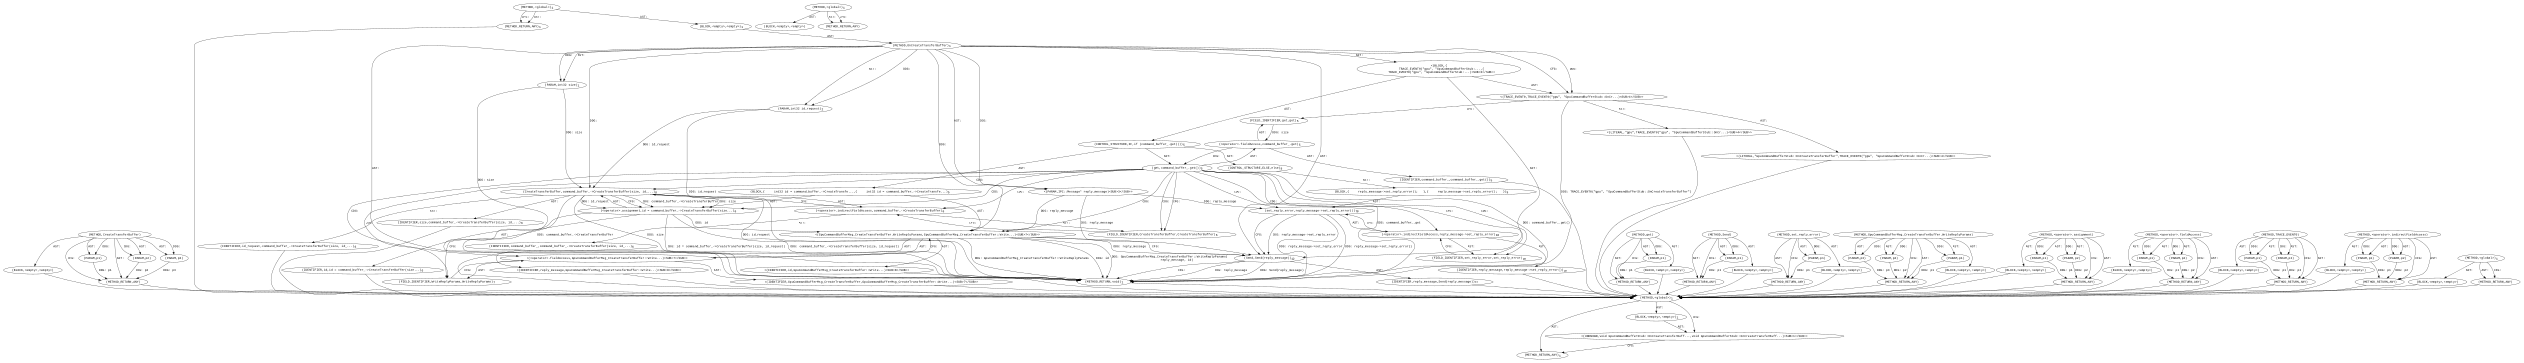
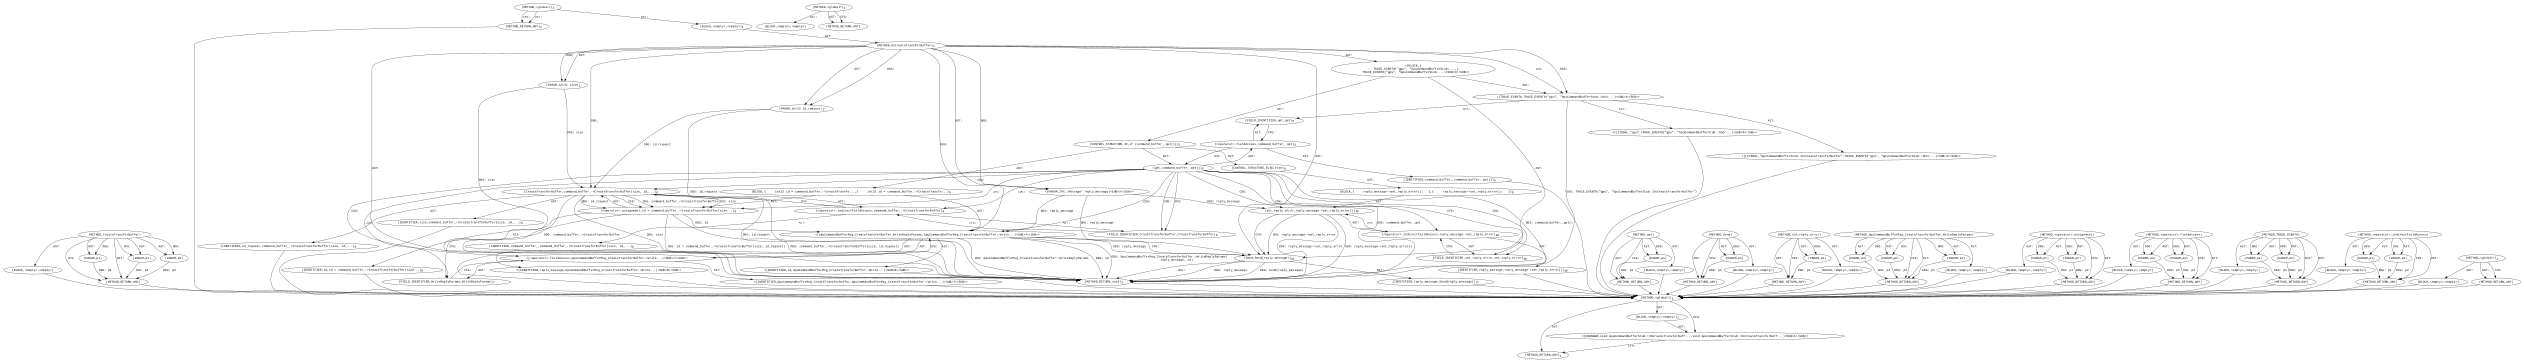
  digraph {
    fontname="Liberation Mono"
    node [fontname="Liberation Mono"]
    edge [fontname="Liberation Mono"]
    n1 [label=<(METHOD,CreateTransferBuffer)>]
    n2 [label=<(PARAM,p1)>]
    n3 [label=<(PARAM,p2)>]
    n4 [label=<(PARAM,p3)>]
    n5 [label=<(BLOCK,&lt;empty&gt;,&lt;empty&gt;)>]
    n6 [label=<(METHOD_RETURN,ANY)>]
    n7 [label=<(METHOD,&lt;global&gt;)<SUB>1</SUB>>]
    n8 [label=<(BLOCK,&lt;empty&gt;,&lt;empty&gt;)<SUB>1</SUB>>]
    n9 [label="<(UNKNOWN,void GpuCommandBufferStub::OnCreateTransferBuff...,void GpuCommandBufferStub::OnCreateTransferBuff...)<SUB>1</SUB>>"]
    n10 [label=<(METHOD_RETURN,ANY)<SUB>1</SUB>>]
    n11 [label=<(METHOD,&lt;global&gt;)<SUB>1</SUB>>]
    n12 [label=<(BLOCK,&lt;empty&gt;,&lt;empty&gt;)<SUB>1</SUB>>]
    n13 [label=<(METHOD_RETURN,ANY)<SUB>1</SUB>>]
    n14 [label=<(METHOD,OnCreateTransferBuffer)<SUB>1</SUB>>]
    n15 [label=<(PARAM,int32 size)<SUB>1</SUB>>]
    n16 [label=<(PARAM,int32 id_request)<SUB>2</SUB>>]
    n17 [label="<(PARAM,IPC::Message* reply_message)<SUB>3</SUB>>"]
    n18 [label="<(BLOCK,{\n   TRACE_EVENT0(&quot;gpu&quot;, &quot;GpuCommandBufferStub:...,{\n   TRACE_EVENT0(&quot;gpu&quot;, &quot;GpuCommandBufferStub:...)<SUB>3</SUB>>"]
    n19 [label="<(TRACE_EVENT0,TRACE_EVENT0(&quot;gpu&quot;, &quot;GpuCommandBufferStub::OnCr...)<SUB>4</SUB>>"]
    n20 [label=<(CreateTransferBuffer,command_buffer_-&gt;CreateTransferBuffer(size, id_...)<SUB>6</SUB>>]
    n21 [label="<(GpuCommandBufferMsg_CreateTransferBuffer.WriteReplyParams,GpuCommandBufferMsg_CreateTransferBuffer::Write...)<SUB>7</SUB>>"]
    n22 [label=<(Send,Send(reply_message))<SUB>12</SUB>>]
    n23 [label=<(METHOD_RETURN,void)<SUB>1</SUB>>]
    n24 [label=<(set_reply_error,reply_message-&gt;set_reply_error())<SUB>70</SUB>>]
    n25 [label=<(CONTROL_STRUCTURE,IF,if (command_buffer_.get()))<SUB>5</SUB>>]
    n26 [label="<(LITERAL,&quot;gpu&quot;,TRACE_EVENT0(&quot;gpu&quot;, &quot;GpuCommandBufferStub::OnCr...)<SUB>4</SUB>>"]
    n27 [label="<(LITERAL,&quot;GpuCommandBufferStub::OnCreateTransferBuffer&quot;,TRACE_EVENT0(&quot;gpu&quot;, &quot;GpuCommandBufferStub::OnCr...)<SUB>4</SUB>>"]
    n28 [label=<(FIELD_IDENTIFIER,get,get)<SUB>5</SUB>>]
    n29 [label=<(&lt;operator&gt;.assignment,id = command_buffer_-&gt;CreateTransferBuffer(size...)<SUB>6</SUB>>]
    n30 [label=<(&lt;operator&gt;.indirectFieldAccess,command_buffer_-&gt;CreateTransferBuffer)<SUB>6</SUB>>]
    n31 [label=<(IDENTIFIER,size,command_buffer_-&gt;CreateTransferBuffer(size, id_...)<SUB>6</SUB>>]
    n32 [label=<(IDENTIFIER,id_request,command_buffer_-&gt;CreateTransferBuffer(size, id_...)<SUB>6</SUB>>]
    n33 [label="<(&lt;operator&gt;.fieldAccess,GpuCommandBufferMsg_CreateTransferBuffer::Write...)<SUB>7</SUB>>"]
    n34 [label="<(IDENTIFIER,reply_message,GpuCommandBufferMsg_CreateTransferBuffer::Write...)<SUB>8</SUB>>"]
    n35 [label="<(IDENTIFIER,id,GpuCommandBufferMsg_CreateTransferBuffer::Write...)<SUB>8</SUB>>"]
    n36 [label=<(IDENTIFIER,reply_message,Send(reply_message))<SUB>12</SUB>>]
    n37 [label=<(&lt;operator&gt;.indirectFieldAccess,reply_message-&gt;set_reply_error)<SUB>10</SUB>>]
    n38 [label=<(get,command_buffer_.get())<SUB>5</SUB>>]
    n39 [label=<(BLOCK,{     int32 id = command_buffer_-&gt;CreateTransfe...,{     int32 id = command_buffer_-&gt;CreateTransfe...)<SUB>5</SUB>>]
    n40 [label=<(CONTROL_STRUCTURE,ELSE,else)<SUB>9</SUB>>]
    n41 [label=<(&lt;operator&gt;.fieldAccess,command_buffer_.get)<SUB>5</SUB>>]
    n42 [label=<(FIELD_IDENTIFIER,CreateTransferBuffer,CreateTransferBuffer)<SUB>6</SUB>>]
    n43 [label=<(FIELD_IDENTIFIER,WriteReplyParams,WriteReplyParams)<SUB>7</SUB>>]
    n44 [label=<(FIELD_IDENTIFIER,set_reply_error,set_reply_error)<SUB>10</SUB>>]
    n45 [label=<(BLOCK,{     reply_message-&gt;set_reply_error();   },{     reply_message-&gt;set_reply_error();   })<SUB>9</SUB>>]
    n46 [label=<(IDENTIFIER,command_buffer_,command_buffer_.get())<SUB>5</SUB>>]
    n47 [label=<(IDENTIFIER,id,id = command_buffer_-&gt;CreateTransferBuffer(size...)<SUB>6</SUB>>]
    n48 [label=<(IDENTIFIER,command_buffer_,command_buffer_-&gt;CreateTransferBuffer(size, id_...)<SUB>6</SUB>>]
    n49 [label="<(IDENTIFIER,GpuCommandBufferMsg_CreateTransferBuffer,GpuCommandBufferMsg_CreateTransferBuffer::Write...)<SUB>7</SUB>>"]
    n50 [label=<(IDENTIFIER,reply_message,reply_message-&gt;set_reply_error())<SUB>10</SUB>>]
    n51 [label=<(METHOD,get)>]
    n52 [label=<(PARAM,p1)>]
    n53 [label=<(BLOCK,&lt;empty&gt;,&lt;empty&gt;)>]
    n54 [label=<(METHOD_RETURN,ANY)>]
    n55 [label=<(METHOD,Send)>]
    n56 [label=<(PARAM,p1)>]
    n57 [label=<(BLOCK,&lt;empty&gt;,&lt;empty&gt;)>]
    n58 [label=<(METHOD_RETURN,ANY)>]
    n59 [label=<(METHOD,set_reply_error)>]
    n60 [label=<(PARAM,p1)>]
    n61 [label=<(BLOCK,&lt;empty&gt;,&lt;empty&gt;)>]
    n62 [label=<(METHOD_RETURN,ANY)>]
    n63 [label=<(METHOD,GpuCommandBufferMsg_CreateTransferBuffer.WriteReplyParams)>]
    n64 [label=<(PARAM,p1)>]
    n65 [label=<(PARAM,p2)>]
    n66 [label=<(PARAM,p3)>]
    n67 [label=<(BLOCK,&lt;empty&gt;,&lt;empty&gt;)>]
    n68 [label=<(METHOD_RETURN,ANY)>]
    n69 [label=<(METHOD,&lt;operator&gt;.assignment)>]
    n70 [label=<(PARAM,p1)>]
    n71 [label=<(PARAM,p2)>]
    n72 [label=<(BLOCK,&lt;empty&gt;,&lt;empty&gt;)>]
    n73 [label=<(METHOD_RETURN,ANY)>]
    n74 [label=<(METHOD,&lt;operator&gt;.fieldAccess)>]
    n75 [label=<(PARAM,p1)>]
    n76 [label=<(PARAM,p2)>]
    n77 [label=<(BLOCK,&lt;empty&gt;,&lt;empty&gt;)>]
    n78 [label=<(METHOD_RETURN,ANY)>]
    n79 [label=<(METHOD,TRACE_EVENT0)>]
    n80 [label=<(PARAM,p1)>]
    n81 [label=<(PARAM,p2)>]
    n82 [label=<(BLOCK,&lt;empty&gt;,&lt;empty&gt;)>]
    n83 [label=<(METHOD_RETURN,ANY)>]
    n84 [label=<(METHOD,&lt;global&gt;)<SUB>1</SUB>>]
    n85 [label=<(BLOCK,&lt;empty&gt;,&lt;empty&gt;)>]
    n86 [label=<(METHOD_RETURN,ANY)>]
    n87 [label=<(METHOD,&lt;operator&gt;.indirectFieldAccess)>]
    n88 [label=<(PARAM,p1)>]
    n89 [label=<(PARAM,p2)>]
    n90 [label=<(BLOCK,&lt;empty&gt;,&lt;empty&gt;)>]
    n91 [label=<(METHOD_RETURN,ANY)>]
    n92 [label=<(METHOD,&lt;global&gt;)<SUB>1</SUB>>]
    n93 [label=<(BLOCK,&lt;empty&gt;,&lt;empty&gt;)>]
    n94 [label=<(METHOD_RETURN,ANY)>]
    n1 -> n2 [label="AST: "]
    n1 -> n2 [label="DDG: "]
    n1 -> n3 [label="AST: "]
    n1 -> n3 [label="DDG: "]
    n1 -> n4 [label="AST: "]
    n1 -> n4 [label="DDG: "]
    n1 -> n5 [label="AST: "]
    n1 -> n6 [label="AST: "]
    n1 -> n6 [label="CFG: "]
    n2 -> n6 [label="DDG: p1"]
    n3 -> n6 [label="DDG: p2"]
    n4 -> n6 [label="DDG: p3"]
    n5 -> n7
    n6 -> n7
    n7 -> n8 [label="AST: "]
    n7 -> n9 [label="CFG: "]
    n7 -> n10 [label="AST: "]
    n8 -> n9 [label="AST: "]
    n9 -> n10 [label="CFG: "]
    n11 -> n12 [label="AST: "]
    n11 -> n13 [label="AST: "]
    n11 -> n13 [label="CFG: "]
    n12 -> n14 [label="AST: "]
    n13 -> n7
    n14 -> n15 [label="AST: "]
    n14 -> n15 [label="DDG: "]
    n14 -> n16 [label="AST: "]
    n14 -> n16 [label="DDG: "]
    n14 -> n17 [label="AST: "]
    n14 -> n17 [label="DDG: "]
    n14 -> n18 [label="AST: "]
    n14 -> n19 [label="CFG: "]
    n14 -> n19 [label="DDG: "]
    n14 -> n20 [label="DDG: "]
    n14 -> n21 [label="DDG: "]
    n14 -> n22 [label="AST: "]
    n14 -> n23 [label="AST: "]
    n15 -> n20 [label="DDG: size"]
    n15 -> n23 [label="DDG: size"]
    n16 -> n20 [label="DDG: id_request"]
    n16 -> n23 [label="DDG: id_request"]
    n17 -> n21 [label="DDG: reply_message"]
    n17 -> n22 [label="DDG: reply_message"]
    n17 -> n24 [label="DDG: reply_message"]
    n18 -> n19 [label="AST: "]
    n18 -> n22 [label="AST: "]
    n18 -> n25 [label="AST: "]
    n19 -> n23 [label="DDG: TRACE_EVENT0(&quot;gpu&quot;, &quot;GpuCommandBufferStub::OnCreateTransferBuffer&quot;)"]
    n19 -> n26 [label="AST: "]
    n19 -> n27 [label="AST: "]
    n19 -> n28 [label="CFG: "]
    n20 -> n23 [label="DDG: command_buffer_-&gt;CreateTransferBuffer"]
    n20 -> n23 [label="DDG: size"]
    n20 -> n23 [label="DDG: id_request"]
    n20 -> n29 [label="CFG: "]
    n20 -> n29 [label="DDG: command_buffer_-&gt;CreateTransferBuffer"]
    n20 -> n29 [label="DDG: size"]
    n20 -> n29 [label="DDG: id_request"]
    n20 -> n30 [label="AST: "]
    n20 -> n31 [label="AST: "]
    n20 -> n32 [label="AST: "]
    n21 -> n22 [label="CFG: "]
    n21 -> n22 [label="DDG: reply_message"]
    n21 -> n23 [label="DDG: GpuCommandBufferMsg_CreateTransferBuffer::WriteReplyParams"]
    n21 -> n23 [label="DDG: id"]
    n21 -> n23 [label="DDG: GpuCommandBufferMsg_CreateTransferBuffer::WriteReplyParams(\n        reply_message, id)"]
    n21 -> n33 [label="AST: "]
    n21 -> n34 [label="AST: "]
    n21 -> n35 [label="AST: "]
    n22 -> n23 [label="CFG: "]
    n22 -> n23 [label="DDG: reply_message"]
    n22 -> n23 [label="DDG: Send(reply_message)"]
    n22 -> n36 [label="AST: "]
    n23 -> n7
    n24 -> n22 [label="CFG: "]
    n24 -> n22 [label="DDG: reply_message-&gt;set_reply_error"]
    n24 -> n23 [label="DDG: reply_message-&gt;set_reply_error"]
    n24 -> n23 [label="DDG: reply_message-&gt;set_reply_error()"]
    n24 -> n37 [label="AST: "]
    n25 -> n38 [label="AST: "]
    n25 -> n39 [label="AST: "]
    n25 -> n40 [label="AST: "]
    n26 -> n7
    n27 -> n7
-   n28 -> n41 [label="DDG: size"]
+   n28 -> n41 [label="CFG: "]
    n29 -> n20 [label="AST: "]
    n29 -> n21 [label="DDG: id"]
    n29 -> n23 [label="DDG: command_buffer_-&gt;CreateTransferBuffer(size, id_request)"]
    n29 -> n23 [label="DDG: id = command_buffer_-&gt;CreateTransferBuffer(size, id_request)"]
    n29 -> n43 [label="CFG: "]
    n29 -> n47 [label="AST: "]
    n30 -> n20 [label="CFG: "]
    n30 -> n42 [label="AST: "]
    n30 -> n48 [label="AST: "]
    n31 -> n7
    n32 -> n7
    n33 -> n21 [label="CFG: "]
    n33 -> n43 [label="AST: "]
    n33 -> n49 [label="AST: "]
    n34 -> n7
    n35 -> n7
    n36 -> n7
    n37 -> n24 [label="CFG: "]
    n37 -> n44 [label="AST: "]
    n37 -> n50 [label="AST: "]
    n38 -> n20 [label="CDG: "]
    n38 -> n21 [label="CDG: "]
    n38 -> n23 [label="DDG: command_buffer_.get"]
    n38 -> n23 [label="DDG: command_buffer_.get()"]
    n38 -> n24 [label="CDG: "]
    n38 -> n29 [label="CDG: "]
    n38 -> n30 [label="CDG: "]
    n38 -> n33 [label="CDG: "]
    n38 -> n37 [label="CDG: "]
    n38 -> n41 [label="AST: "]
    n38 -> n42 [label="CFG: "]
    n38 -> n42 [label="CDG: "]
    n38 -> n43 [label="CDG: "]
    n38 -> n44 [label="CFG: "]
    n38 -> n44 [label="CDG: "]
    n39 -> n21 [label="AST: "]
    n39 -> n29 [label="AST: "]
    n40 -> n45 [label="AST: "]
    n41 -> n28 [label="AST: "]
    n41 -> n38 [label="CFG: "]
    n41 -> n46 [label="AST: "]
    n42 -> n30 [label="CFG: "]
    n43 -> n33 [label="CFG: "]
    n44 -> n37 [label="CFG: "]
    n45 -> n24 [label="AST: "]
    n46 -> n7
    n47 -> n7
    n48 -> n7
    n49 -> n7
    n50 -> n7
    n51 -> n52 [label="AST: "]
    n51 -> n52 [label="DDG: "]
    n51 -> n53 [label="AST: "]
    n51 -> n54 [label="AST: "]
    n51 -> n54 [label="CFG: "]
    n52 -> n54 [label="DDG: p1"]
    n53 -> n7
    n54 -> n7
    n55 -> n56 [label="AST: "]
    n55 -> n56 [label="DDG: "]
    n55 -> n57 [label="AST: "]
    n55 -> n58 [label="AST: "]
    n55 -> n58 [label="CFG: "]
    n56 -> n58 [label="DDG: p1"]
    n57 -> n7
    n58 -> n7
    n59 -> n60 [label="AST: "]
    n59 -> n60 [label="DDG: "]
    n59 -> n61 [label="AST: "]
    n59 -> n62 [label="AST: "]
    n59 -> n62 [label="CFG: "]
    n60 -> n62 [label="DDG: p1"]
    n61 -> n7
    n62 -> n7
    n63 -> n64 [label="AST: "]
    n63 -> n64 [label="DDG: "]
    n63 -> n65 [label="AST: "]
    n63 -> n65 [label="DDG: "]
    n63 -> n66 [label="AST: "]
    n63 -> n66 [label="DDG: "]
    n63 -> n67 [label="AST: "]
    n63 -> n68 [label="AST: "]
    n63 -> n68 [label="CFG: "]
    n64 -> n68 [label="DDG: p1"]
    n65 -> n68 [label="DDG: p2"]
    n66 -> n68 [label="DDG: p3"]
    n67 -> n7
    n68 -> n7
    n69 -> n70 [label="AST: "]
    n69 -> n70 [label="DDG: "]
    n69 -> n71 [label="AST: "]
    n69 -> n71 [label="DDG: "]
    n69 -> n72 [label="AST: "]
    n69 -> n73 [label="AST: "]
    n69 -> n73 [label="CFG: "]
    n70 -> n73 [label="DDG: p1"]
    n71 -> n73 [label="DDG: p2"]
    n72 -> n7
    n73 -> n7
    n74 -> n75 [label="AST: "]
    n74 -> n75 [label="DDG: "]
    n74 -> n76 [label="AST: "]
    n74 -> n76 [label="DDG: "]
    n74 -> n77 [label="AST: "]
    n74 -> n78 [label="AST: "]
    n74 -> n78 [label="CFG: "]
    n75 -> n78 [label="DDG: p1"]
    n76 -> n78 [label="DDG: p2"]
    n77 -> n7
    n78 -> n7
    n79 -> n80 [label="AST: "]
    n79 -> n80 [label="DDG: "]
    n79 -> n81 [label="AST: "]
    n79 -> n81 [label="DDG: "]
    n79 -> n82 [label="AST: "]
    n79 -> n83 [label="AST: "]
    n79 -> n83 [label="CFG: "]
    n80 -> n83 [label="DDG: p1"]
    n81 -> n83 [label="DDG: p2"]
    n82 -> n7
    n83 -> n7
    n84 -> n85 [label="AST: "]
    n84 -> n86 [label="AST: "]
    n84 -> n86 [label="CFG: "]
    n85 -> n7
    n86 -> n7
    n87 -> n88 [label="AST: "]
    n87 -> n88 [label="DDG: "]
    n87 -> n89 [label="AST: "]
    n87 -> n89 [label="DDG: "]
    n87 -> n90 [label="AST: "]
    n87 -> n91 [label="AST: "]
    n87 -> n91 [label="CFG: "]
    n88 -> n91 [label="DDG: p1"]
    n89 -> n91 [label="DDG: p2"]
    n90 -> n7
    n91 -> n7
    n92 -> n93 [label="AST: "]
    n92 -> n94 [label="AST: "]
    n92 -> n94 [label="CFG: "]
  }
